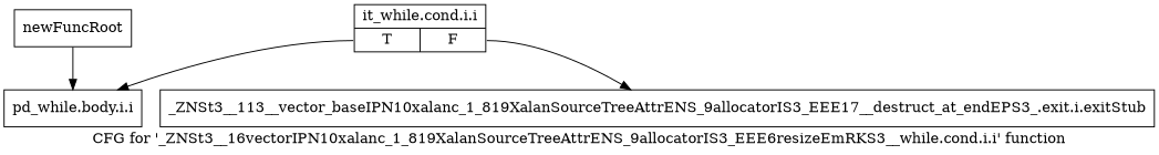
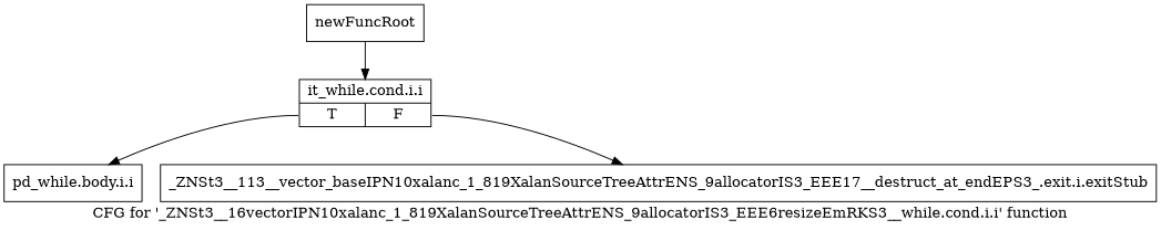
  digraph {
    label="CFG for '_ZNSt3__16vectorIPN10xalanc_1_819XalanSourceTreeAttrENS_9allocatorIS3_EEE6resizeEmRKS3__while.cond.i.i' function"
    node [shape=record]
    n1 [label="{newFuncRoot}"]
    n2 [label="{it_while.cond.i.i|{<s0>T|<s1>F}}"]
    n3 [label="{_ZNSt3__113__vector_baseIPN10xalanc_1_819XalanSourceTreeAttrENS_9allocatorIS3_EEE17__destruct_at_endEPS3_.exit.i.exitStub}"]
    n4 [label="{pd_while.body.i.i}"]
-   n1 -> n4
+   n1 -> n2
    n2 -> n3 [tailport=s1]
    n2 -> n4 [tailport=s0]
  }
